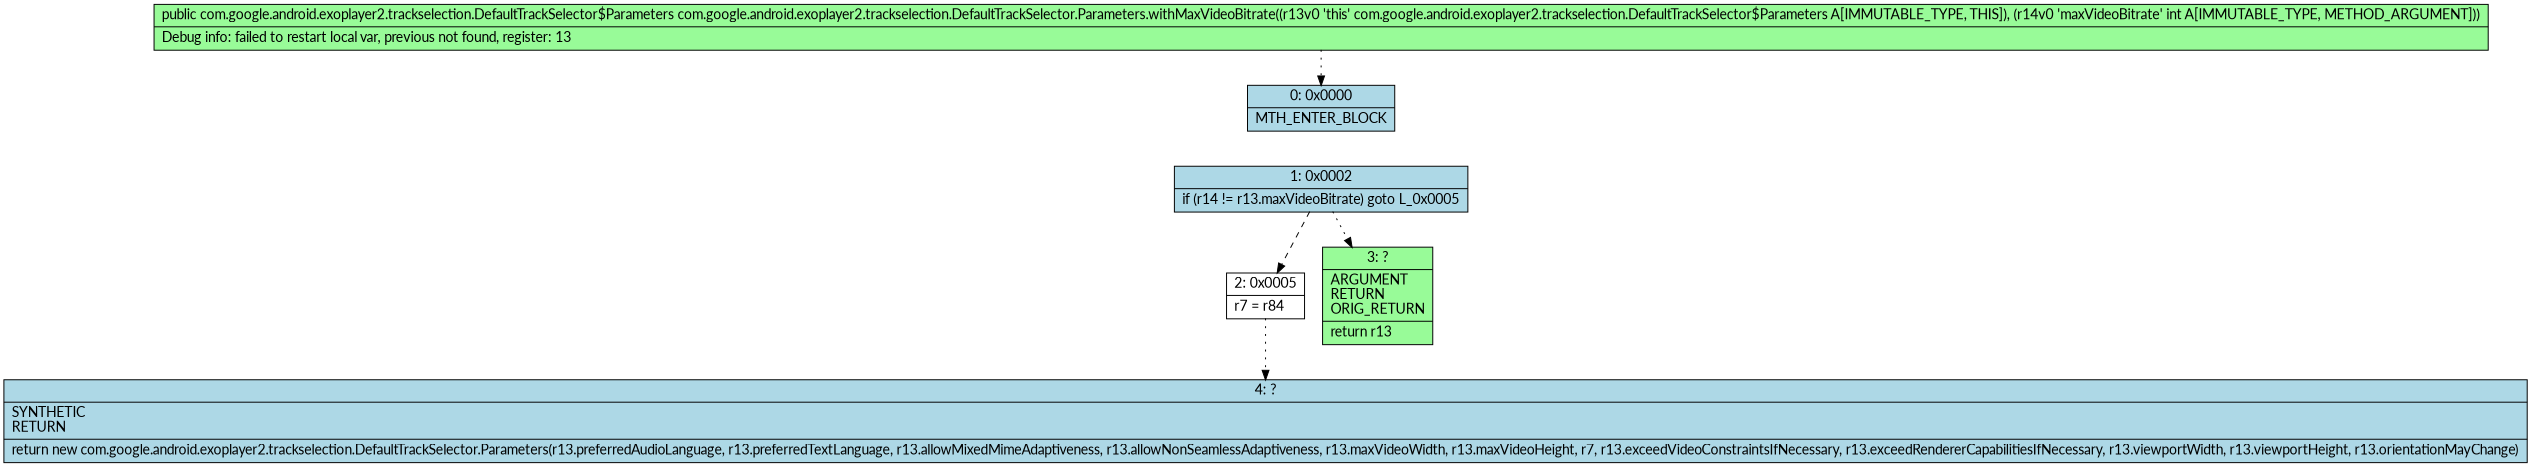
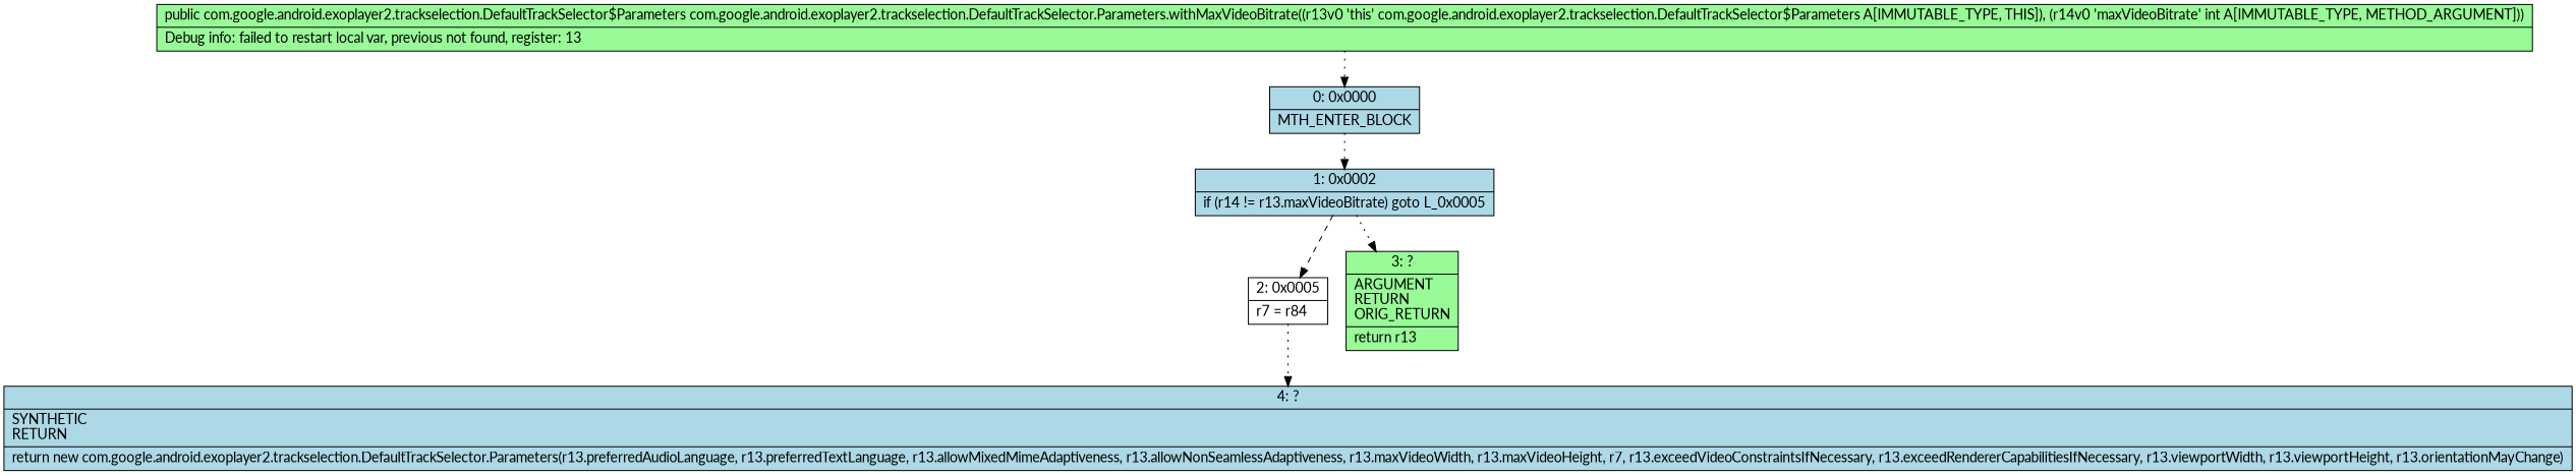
  digraph {
    fontname=Lato
    node [fillcolor=lightblue fontname=Lato shape=record style=filled]
    edge [fontname=Lato style=dotted]
    n1 [label="{0\:\ 0x0000|MTH_ENTER_BLOCK\l}"]
    n2 [label="{1\:\ 0x0002|if (r14 != r13.maxVideoBitrate) goto L_0x0005\l}"]
    n3 [fillcolor=white label="{2\:\ 0x0005|r7 = r84\l}"]
    n4 [fillcolor=palegreen label="{3\:\ ?|ARGUMENT\lRETURN\lORIG_RETURN\l|return r13\l}"]
    n5 [label="{4\:\ ?|SYNTHETIC\lRETURN\l|return new com.google.android.exoplayer2.trackselection.DefaultTrackSelector.Parameters(r13.preferredAudioLanguage, r13.preferredTextLanguage, r13.allowMixedMimeAdaptiveness, r13.allowNonSeamlessAdaptiveness, r13.maxVideoWidth, r13.maxVideoHeight, r7, r13.exceedVideoConstraintsIfNecessary, r13.exceedRendererCapabilitiesIfNecessary, r13.viewportWidth, r13.viewportHeight, r13.orientationMayChange)\l}"]
    n6 [fillcolor=palegreen label="{public com.google.android.exoplayer2.trackselection.DefaultTrackSelector$Parameters com.google.android.exoplayer2.trackselection.DefaultTrackSelector.Parameters.withMaxVideoBitrate((r13v0 'this' com.google.android.exoplayer2.trackselection.DefaultTrackSelector$Parameters A[IMMUTABLE_TYPE, THIS]), (r14v0 'maxVideoBitrate' int A[IMMUTABLE_TYPE, METHOD_ARGUMENT]))  | Debug info: failed to restart local var, previous not found, register: 13\l}"]
+   n1 -> n2
    n2 -> n3 [style=dashed]
    n2 -> n4
    n3 -> n5
    n6 -> n1
  }
